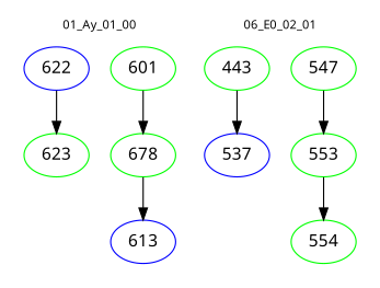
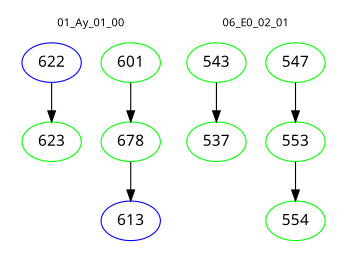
  digraph {
    fontname="Noto Sans"
    node [color=green fontname="Noto Sans"]
    edge [color=black fontname="Noto Sans"]
    n1 [label=601]
    n2 [color=blue label=622]
    n3 [label=678]
    n4 [label=623]
    n5 [color=blue label=613]
    n6 [label=547]
-   n7 [label=443]
+   n7 [label=543]
    n8 [label=553]
-   n9 [color=blue label=537]
+   n9 [label=537]
    n10 [label=554]
    subgraph cluster_1 {
      color=white
      fontsize=10
      label="01_Ay_01_00"
      n1
      n2
      n3
      n4
      n5
    }
    subgraph cluster_2 {
      color=white
      fontsize=10
      label="06_E0_02_01"
      n6
      n7
      n8
      n9
      n10
    }
    n1 -> n3
    n2 -> n4
    n3 -> n5
    n6 -> n8
    n7 -> n9
    n8 -> n10
  }
